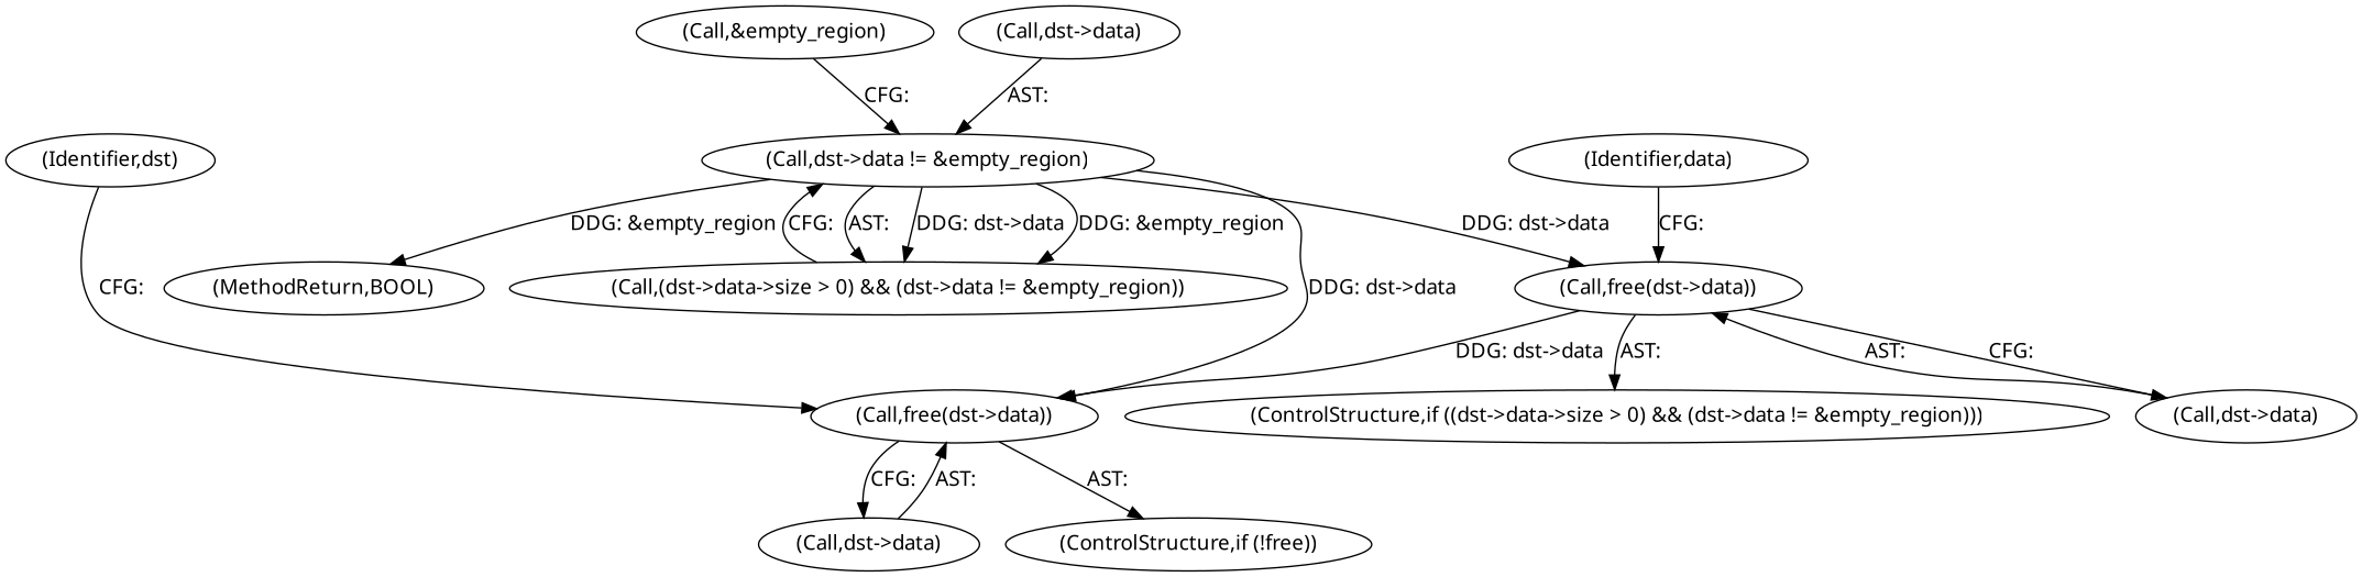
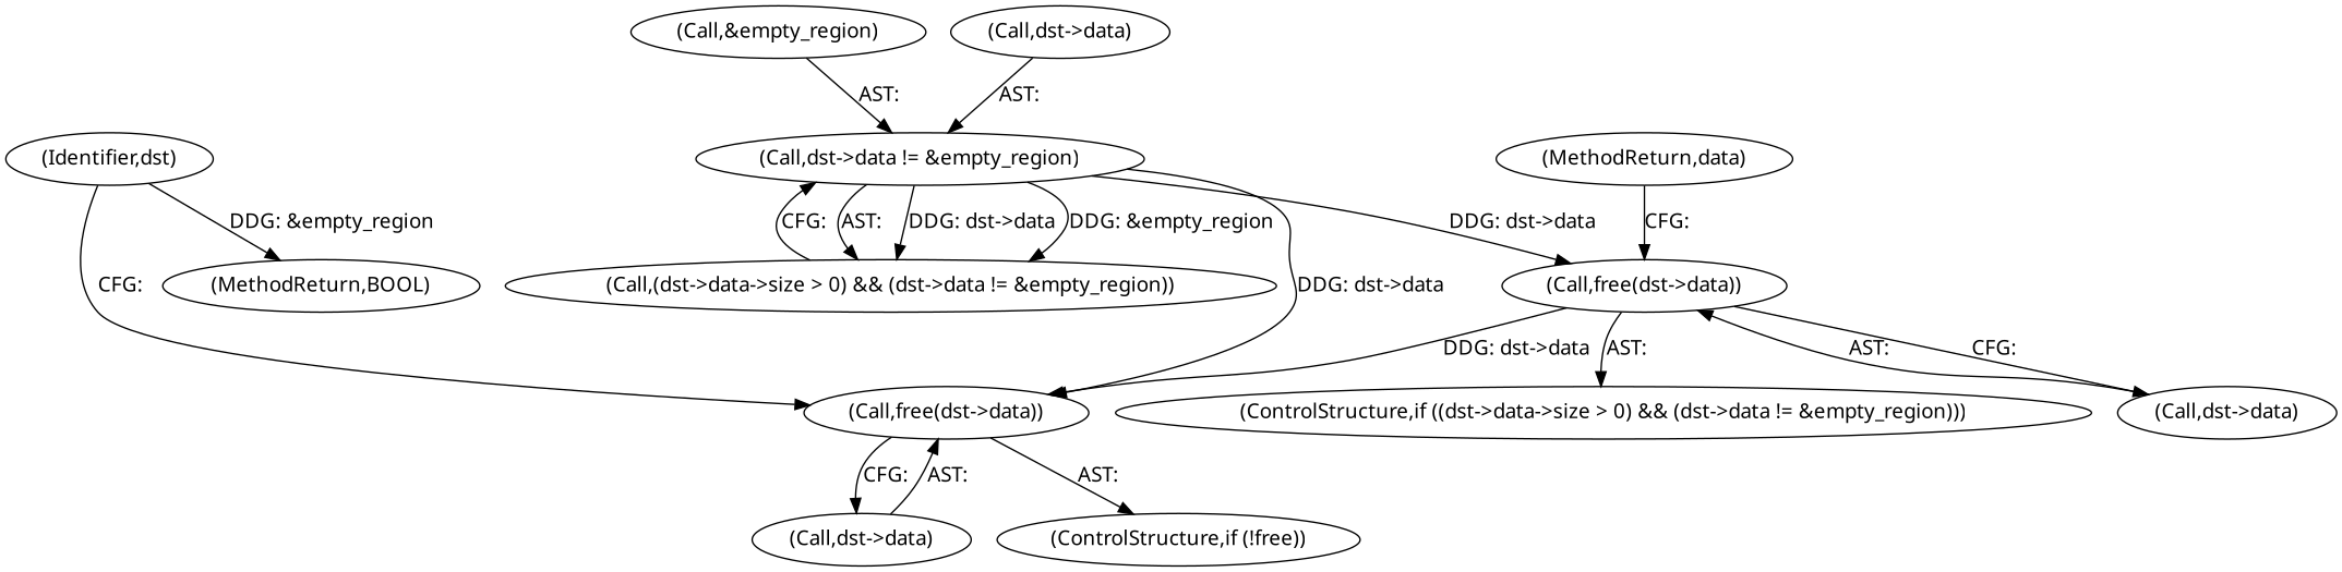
  digraph {
    fontname="Noto Sans"
    node [fontname="Noto Sans"]
    edge [fontname="Noto Sans"]
    n1 [label="(Call,free(dst->data))"]
    n2 [label="(Call,free(dst->data))"]
    n3 [label="(ControlStructure,if ((dst->data->size > 0) && (dst->data != &empty_region)))"]
    n4 [label="(Call,dst->data)"]
    n5 [label="(Call,dst->data)"]
    n6 [label="(ControlStructure,if (!free))"]
    n7 [label="(Call,dst->data != &empty_region)"]
    n8 [label="(MethodReturn,BOOL)"]
    n9 [label="(Call,(dst->data->size > 0) && (dst->data != &empty_region))"]
    n10 [label="(Call,&empty_region)"]
    n11 [label="(Identifier,dst)"]
-   n12 [label="(Identifier,data)"]
+   n12 [label="(MethodReturn,data)"]
    n13 [label="(Call,dst->data)"]
    n1 -> n2 [label="DDG: dst->data"]
    n1 -> n3 [label="AST: "]
    n1 -> n4 [label="CFG: "]
    n2 -> n5 [label="CFG: "]
    n2 -> n6 [label="AST: "]
    n4 -> n1 [label="AST: "]
    n5 -> n2 [label="AST: "]
    n7 -> n1 [label="DDG: dst->data"]
    n7 -> n2 [label="DDG: dst->data"]
-   n7 -> n8 [label="DDG: &empty_region"]
+   n11 -> n8 [label="DDG: &empty_region"]
    n7 -> n9 [label="AST: "]
    n7 -> n9 [label="DDG: dst->data"]
    n7 -> n9 [label="DDG: &empty_region"]
    n9 -> n7 [label="CFG: "]
-   n10 -> n7 [label="CFG: "]
+   n10 -> n7 [label="AST: "]
    n11 -> n2 [label="CFG: "]
    n12 -> n1 [label="CFG: "]
    n13 -> n7 [label="AST: "]
  }
